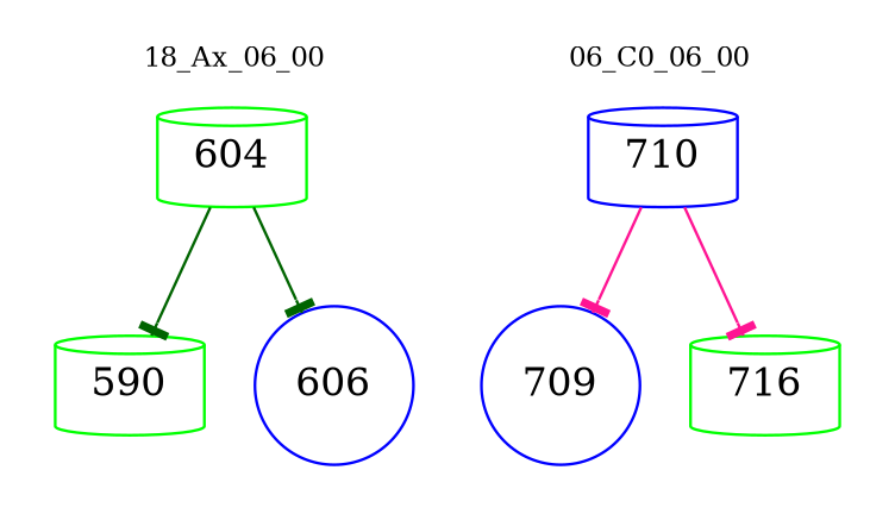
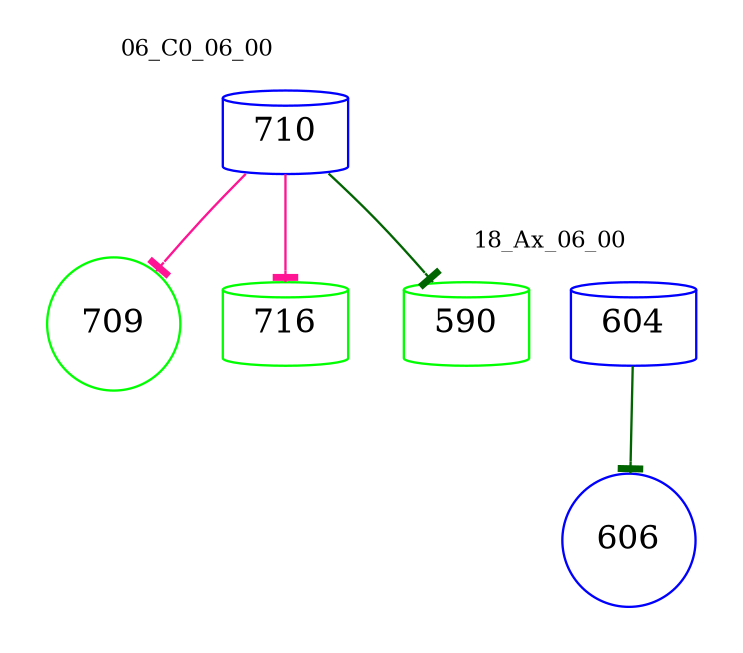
  digraph {
    node [color=blue shape=cylinder]
    edge [arrowhead=tee color=darkgreen]
-   n1 [color=green label=604]
+   n1 [label=604]
    n2 [color=green label=590]
    n3 [label=606 shape=circle]
    n4 [label=710]
-   n5 [label=709 shape=circle]
+   n5 [color=green label=709 shape=circle]
    n6 [color=green label=716]
    subgraph cluster_1 {
      color=white
      fontsize=10
      label="18_Ax_06_00"
      n1
      n2
      n3
    }
    subgraph cluster_2 {
      color=white
      fontsize=10
      label="06_C0_06_00"
      n4
      n5
      n6
    }
-   n1 -> n2
+   n4 -> n2
    n1 -> n3
    n4 -> n5 [color=deeppink]
    n4 -> n6 [color=deeppink]
  }
